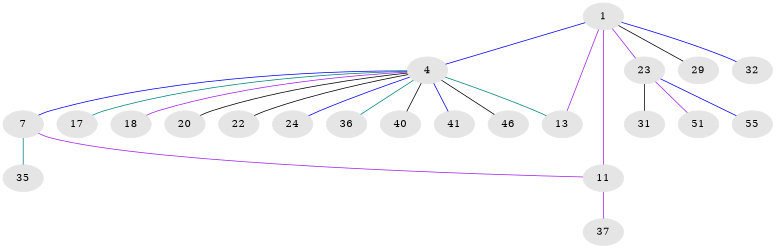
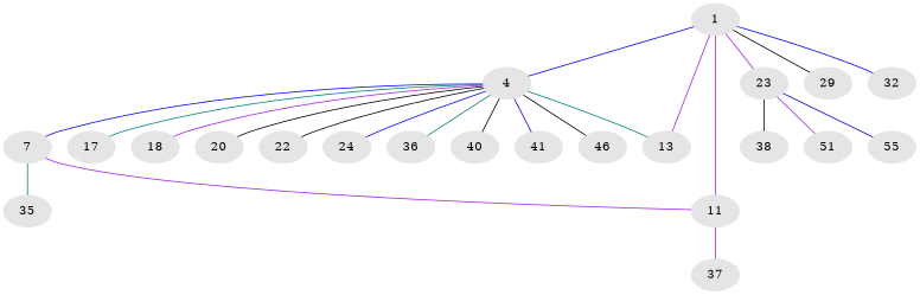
  graph {
    node [color=gray90 style=filled]
    edge [color=purple]
    1 [super="+2"]
    4 [super="+6+5+28+8"]
    11 [super="+21+31+33+16+12"]
    13 [super="+61+43+59"]
    23 [super="+30+26"]
    29 [super="+39"]
    32
    7 [super="+9"]
    17 [super="+25"]
    18
    20
    22
    24 [super="+63"]
    36
    40
    41 [super="+54"]
    46
    37
-   38 [label=31]
+   38
    51
    55
    35 [super="+60"]
    1 -- 4 [color=blue weight=5]
    1 -- 11 [weight=4]
    1 -- 13
    1 -- 23 [weight=2]
    1 -- 29 [color=black weight=2]
    1 -- 32 [color=blue]
    4 -- 13 [color=teal weight=2]
    4 -- 7 [color=blue weight=2]
    4 -- 17 [color=teal]
    4 -- 18
    4 -- 20 [color=black]
    4 -- 22 [color=black]
    4 -- 24 [color=blue]
    4 -- 36 [color=teal]
    4 -- 40 [color=black]
    4 -- 41 [color=blue]
    4 -- 46 [color=black]
    11 -- 37
    23 -- 38 [color=black]
    23 -- 51
    23 -- 55 [color=blue]
    7 -- 11
    7 -- 35 [color=teal]
  }
